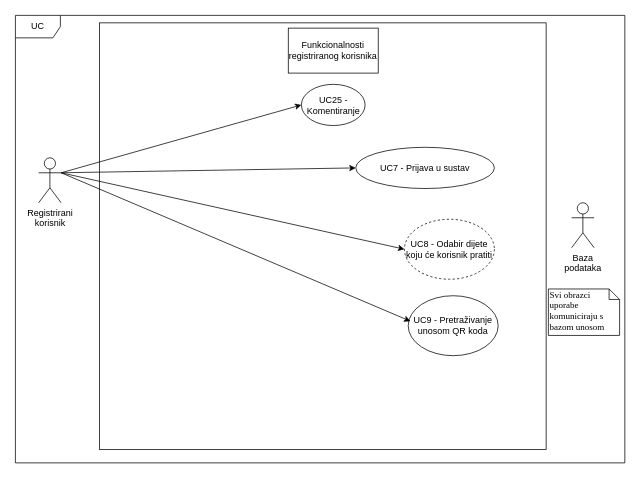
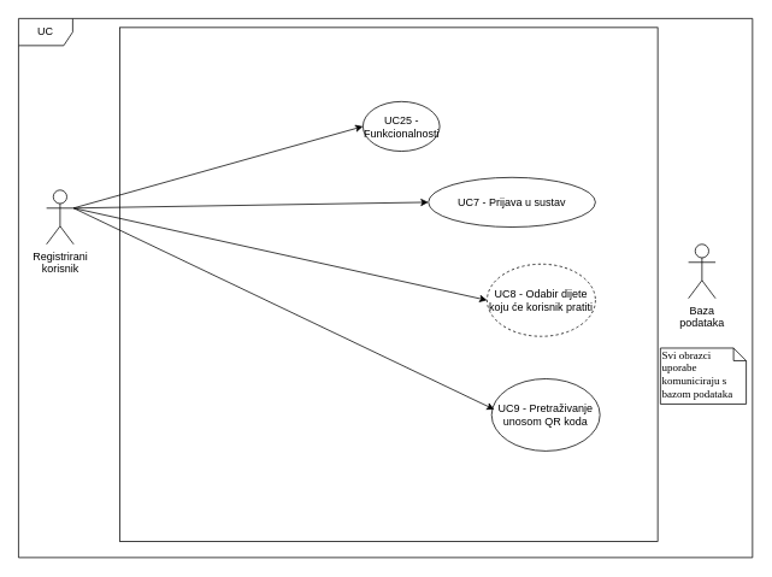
  <mxCell id="0" />
  <mxCell id="1" parent="0" />
  <mxCell id="2" value="" style="html=1;whiteSpace=wrap;" vertex="1" parent="1"><mxGeometry x="132" y="30" width="596" height="569" as="geometry" /></mxCell>
  <mxCell id="3" value="Registrirani&lt;br&gt;korisnik" style="shape=umlActor;verticalLabelPosition=bottom;verticalAlign=top;html=1;outlineConnect=0;labelBackgroundColor=none;rounded=0;" vertex="1" parent="1"><mxGeometry x="51" y="210" width="30" height="60" as="geometry" /></mxCell>
  <mxCell id="4" value="Baza&lt;br&gt;podataka" style="shape=umlActor;verticalLabelPosition=bottom;verticalAlign=top;html=1;outlineConnect=0;" vertex="1" parent="1"><mxGeometry x="762" y="270" width="30" height="60" as="geometry" /></mxCell>
  <mxCell id="5" value="UC" style="shape=umlFrame;whiteSpace=wrap;html=1;pointerEvents=0;" vertex="1" parent="1"><mxGeometry x="20" y="20" width="813" height="597" as="geometry" /></mxCell>
- <mxCell id="6" value="Funkcionalnosti registriranog korisnika" style="rounded=0;whiteSpace=wrap;html=1;" vertex="1" parent="1"><mxGeometry x="384" y="37" width="120" height="60" as="geometry" /></mxCell>
  <mxCell id="7" value="UC7 - Prijava u sustav" style="ellipse;whiteSpace=wrap;html=1;" vertex="1" parent="1"><mxGeometry x="474" y="196" width="185" height="55" as="geometry" /></mxCell>
  <mxCell id="8" value="" style="endArrow=classic;html=1;exitX=1;exitY=0.333;exitDx=0;exitDy=0;exitPerimeter=0;entryX=0;entryY=0.5;entryDx=0;entryDy=0;" edge="1" parent="1" source="3" target="7"><mxGeometry width="50" height="50" relative="1" as="geometry"><mxPoint x="683" y="345" as="sourcePoint" /><mxPoint x="733" y="295" as="targetPoint" /></mxGeometry></mxCell>
- <mxCell id="9" value="UC25 - Komentiranje" style="ellipse;whiteSpace=wrap;html=1;" vertex="1" parent="1"><mxGeometry x="401.5" y="112" width="85" height="55" as="geometry" /></mxCell>
+ <mxCell id="9" value="UC25 - Funkcionalnosti" style="ellipse;whiteSpace=wrap;html=1;" vertex="1" parent="1"><mxGeometry x="401.5" y="112" width="85" height="55" as="geometry" /></mxCell>
  <mxCell id="10" value="" style="endArrow=classic;html=1;exitX=1;exitY=0.333;exitDx=0;exitDy=0;exitPerimeter=0;entryX=0;entryY=0.5;entryDx=0;entryDy=0;" edge="1" parent="1" source="3" target="9"><mxGeometry width="50" height="50" relative="1" as="geometry"><mxPoint x="683" y="345" as="sourcePoint" /><mxPoint x="733" y="295" as="targetPoint" /></mxGeometry></mxCell>
  <mxCell id="11" value="UC8 - Odabir dijete koju će korisnik pratiti" style="ellipse;whiteSpace=wrap;html=1;dashed=1;" vertex="1" parent="1"><mxGeometry x="539" y="292" width="120" height="80" as="geometry" /></mxCell>
  <mxCell id="12" value="" style="endArrow=classic;html=1;rounded=0;exitX=1;exitY=0.333;exitDx=0;exitDy=0;exitPerimeter=0;entryX=0;entryY=0.5;entryDx=0;entryDy=0;" edge="1" parent="1" source="3" target="11"><mxGeometry width="50" height="50" relative="1" as="geometry"><mxPoint x="563" y="400" as="sourcePoint" /><mxPoint x="613" y="350" as="targetPoint" /></mxGeometry></mxCell>
- <mxCell id="13" value="UC9 - Pretraživanje unosom QR koda" style="ellipse;whiteSpace=wrap;html=1;" vertex="1" parent="1"><mxGeometry x="544" y="394" width="120" height="80" as="geometry" /></mxCell>
+ <mxCell id="13" value="UC9 - Pretraživanje unosom QR koda" style="ellipse;whiteSpace=wrap;html=1;" vertex="1" parent="1"><mxGeometry x="544" y="419" width="120" height="80" as="geometry" /></mxCell>
  <mxCell id="14" value="" style="endArrow=classic;html=1;rounded=0;exitX=1;exitY=0.333;exitDx=0;exitDy=0;exitPerimeter=0;entryX=0.025;entryY=0.425;entryDx=0;entryDy=0;entryPerimeter=0;" edge="1" parent="1" source="3" target="13"><mxGeometry width="50" height="50" relative="1" as="geometry"><mxPoint x="563" y="400" as="sourcePoint" /><mxPoint x="613" y="350" as="targetPoint" /></mxGeometry></mxCell>
- <mxCell id="15" value="Svi obrazci uporabe komuniciraju s bazom unosom" style="shape=note;whiteSpace=wrap;html=1;size=14;verticalAlign=top;align=left;spacingTop=-6;rounded=0;shadow=0;comic=0;labelBackgroundColor=none;strokeWidth=1;fontFamily=Verdana;fontSize=12" vertex="1" parent="1"><mxGeometry x="731" y="385" width="95" height="62" as="geometry" /></mxCell>
+ <mxCell id="15" value="Svi obrazci uporabe komuniciraju s bazom podataka" style="shape=note;whiteSpace=wrap;html=1;size=14;verticalAlign=top;align=left;spacingTop=-6;rounded=0;shadow=0;comic=0;labelBackgroundColor=none;strokeWidth=1;fontFamily=Verdana;fontSize=12" vertex="1" parent="1"><mxGeometry x="731" y="385" width="95" height="62" as="geometry" /></mxCell>
